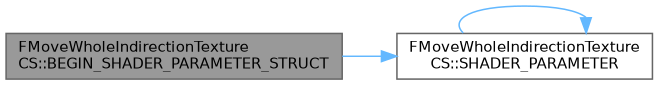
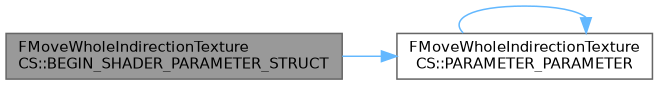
  digraph {
    rankdir=LR
    node [fontname=Helvetica fontsize=10 shape=box style=filled]
    edge [color=steelblue1 fontname=Helvetica fontsize=10 labelfontname=Helvetica labelfontsize=10 style=solid]
    n1 [color=gray40 fillcolor=grey60 fontcolor=black height=0.2 label="FMoveWholeIndirectionTexture\lCS::BEGIN_SHADER_PARAMETER_STRUCT" width=0.4]
-   n2 [color=grey40 fillcolor=white height=0.2 label="FMoveWholeIndirectionTexture\lCS::SHADER_PARAMETER" width=0.4]
+   n2 [color=grey40 fillcolor=white height=0.2 label="FMoveWholeIndirectionTexture\lCS::PARAMETER_PARAMETER" width=0.4]
    n1 -> n2
    n2 -> n2
  }
